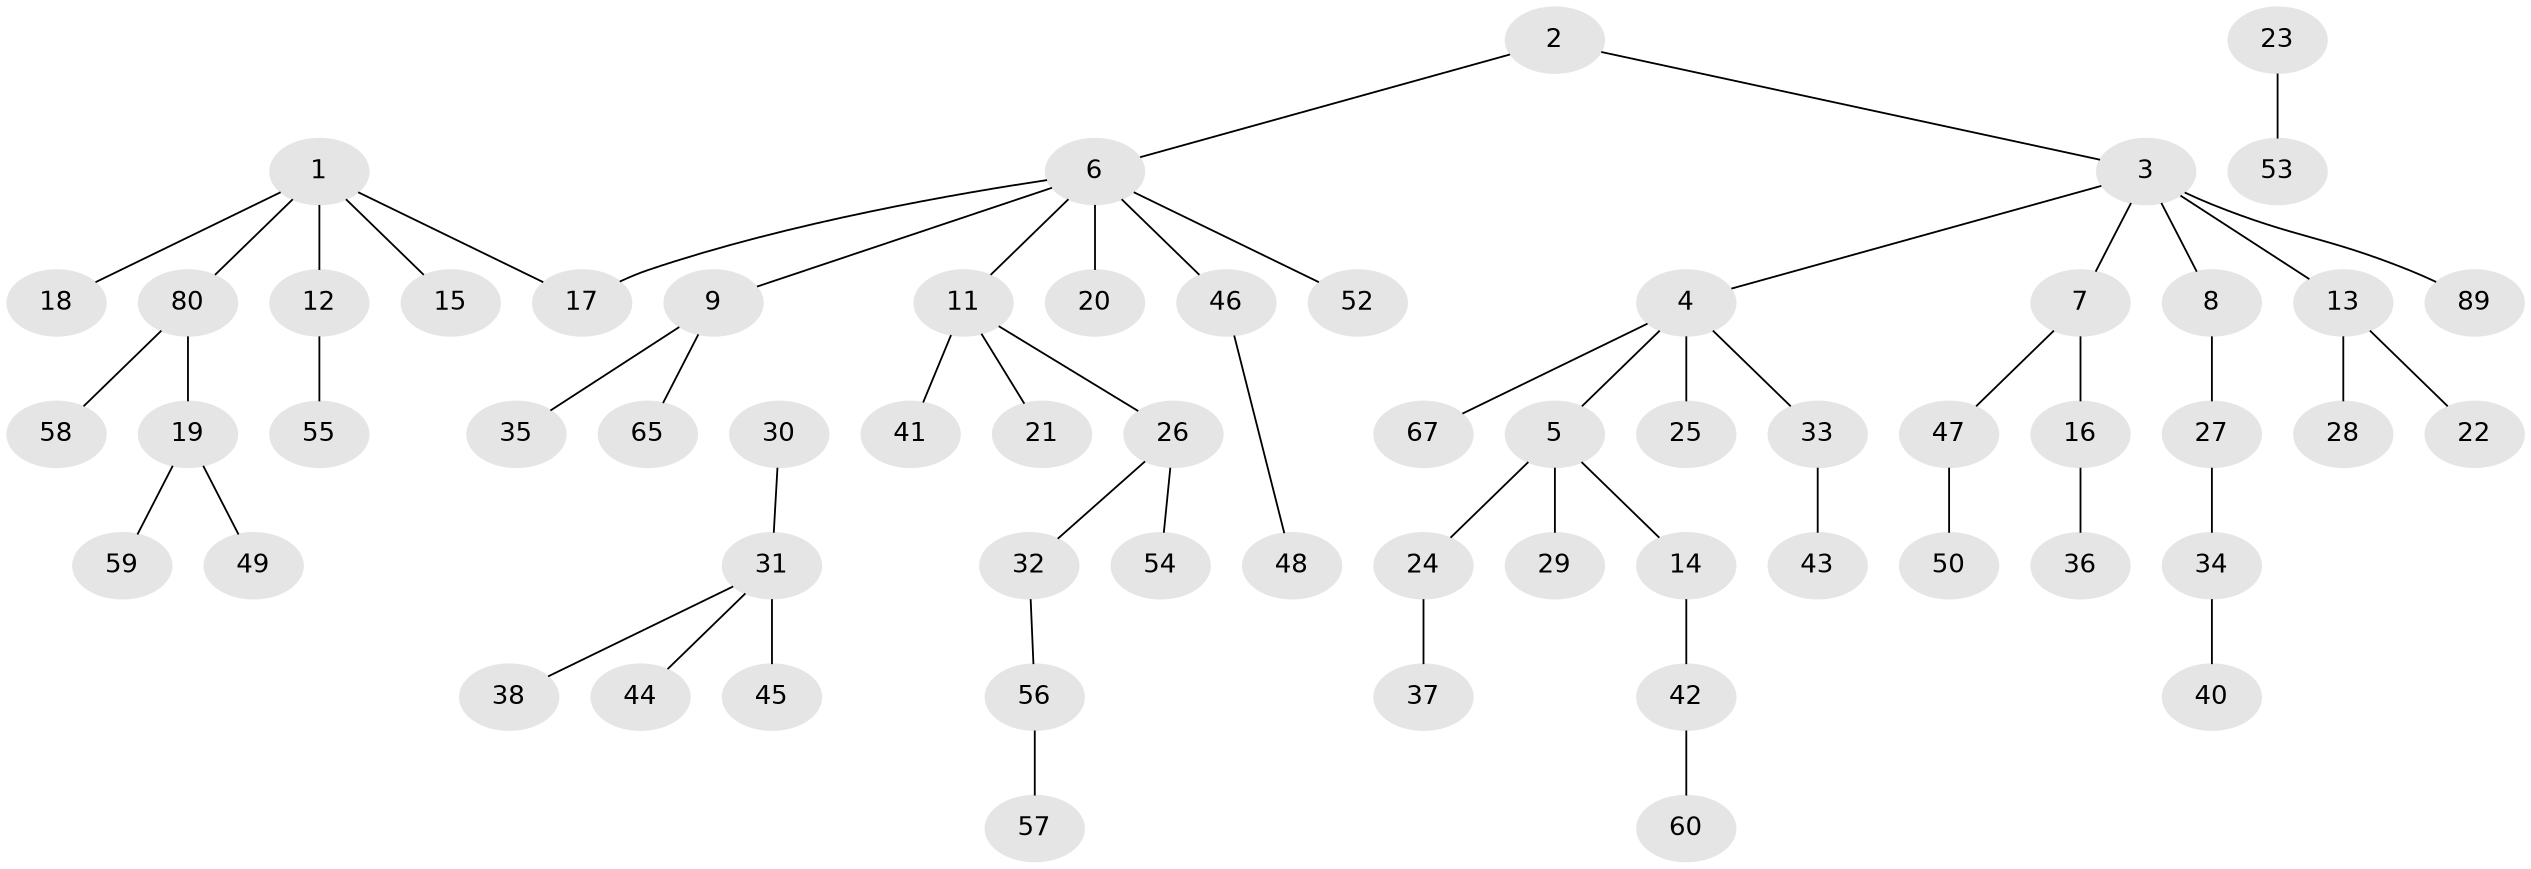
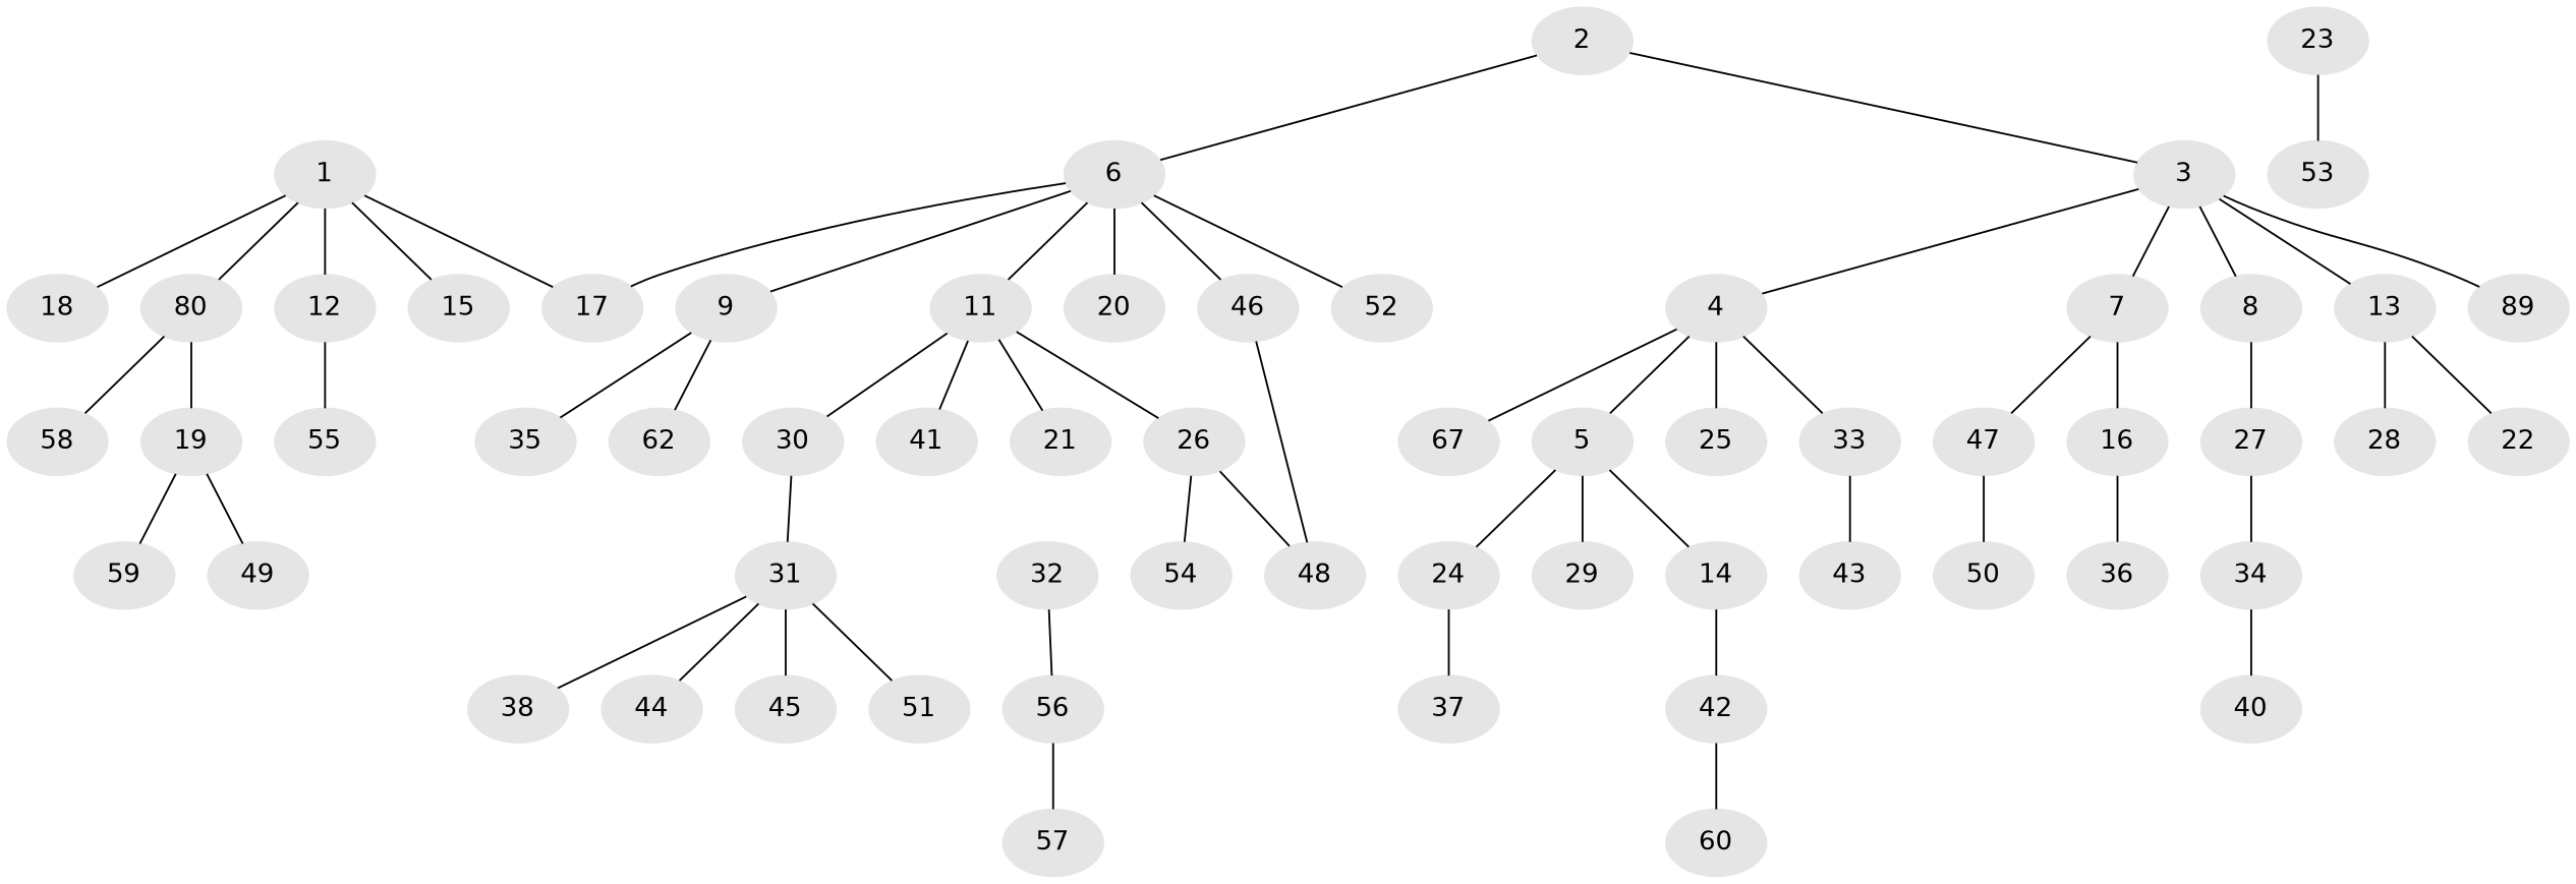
  graph {
    fontname="DejaVu Sans"
    node [color=gray90 fontname="DejaVu Sans" style=filled]
    edge [fontname="DejaVu Sans"]
    n1 [label=80]
    1
    12
    15
    18
    17
    2
    3
    6
    19
    58
    55
    4
    7
    8
    13
    n17 [label=89]
    9
    11
    20
    46
    52
    5
    25
    33
    n26 [label=67]
    16
    47
    27
    22
    28
    14
    24
    29
    43
    42
    23
    53
    37
    35
-   62 [label=65]
+   62
    21
    26
    30
    41
    48
    36
    50
    34
    49
    59
    32
    54
    31
    60
    56
    40
    38
    44
    45
+   51
    57
    n1 -- 19
    n1 -- 58
    1 -- n1
    1 -- 12
    1 -- 15
    1 -- 18
    1 -- 17
    12 -- 55
    2 -- 3
    2 -- 6
    3 -- 4
    3 -- 7
    3 -- 8
    3 -- 13
    3 -- n17
    6 -- 17
    6 -- 9
    6 -- 11
    6 -- 20
    6 -- 46
    6 -- 52
    19 -- 49
    19 -- 59
    4 -- 5
    4 -- 25
    4 -- 33
    4 -- n26
    7 -- 16
    7 -- 47
    8 -- 27
    13 -- 22
    13 -- 28
    9 -- 35
    9 -- 62
    11 -- 21
    11 -- 26
+   11 -- 30
    11 -- 41
    46 -- 48
    5 -- 14
    5 -- 24
    5 -- 29
    33 -- 43
    16 -- 36
    47 -- 50
    27 -- 34
    14 -- 42
    24 -- 37
    42 -- 60
    23 -- 53
-   26 -- 32
+   26 -- 48
    26 -- 54
    30 -- 31
    34 -- 40
    32 -- 56
    31 -- 38
    31 -- 44
    31 -- 45
+   31 -- 51
    56 -- 57
  }
